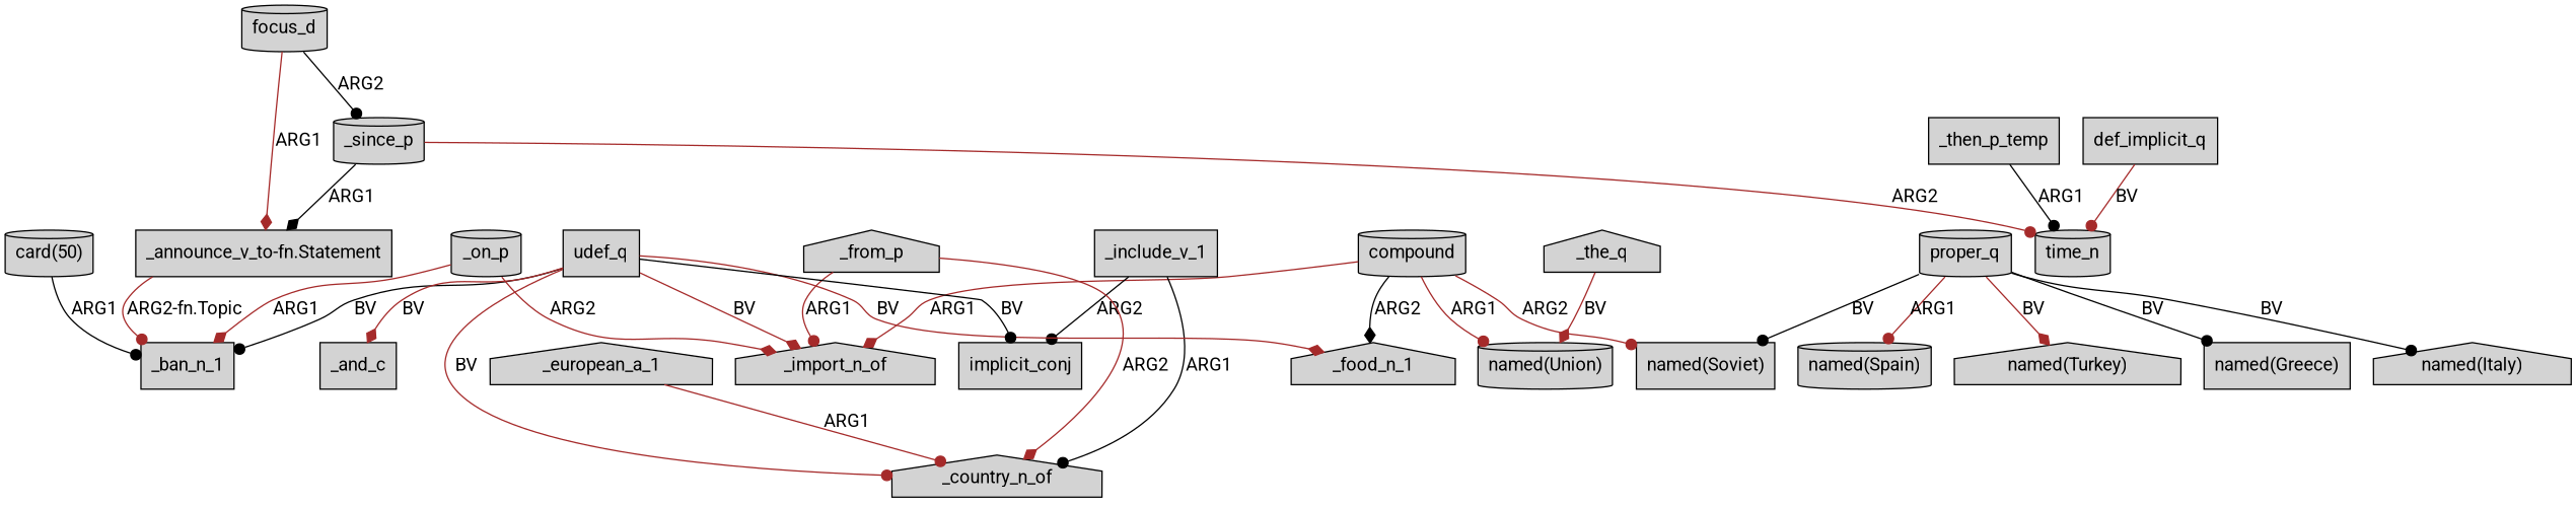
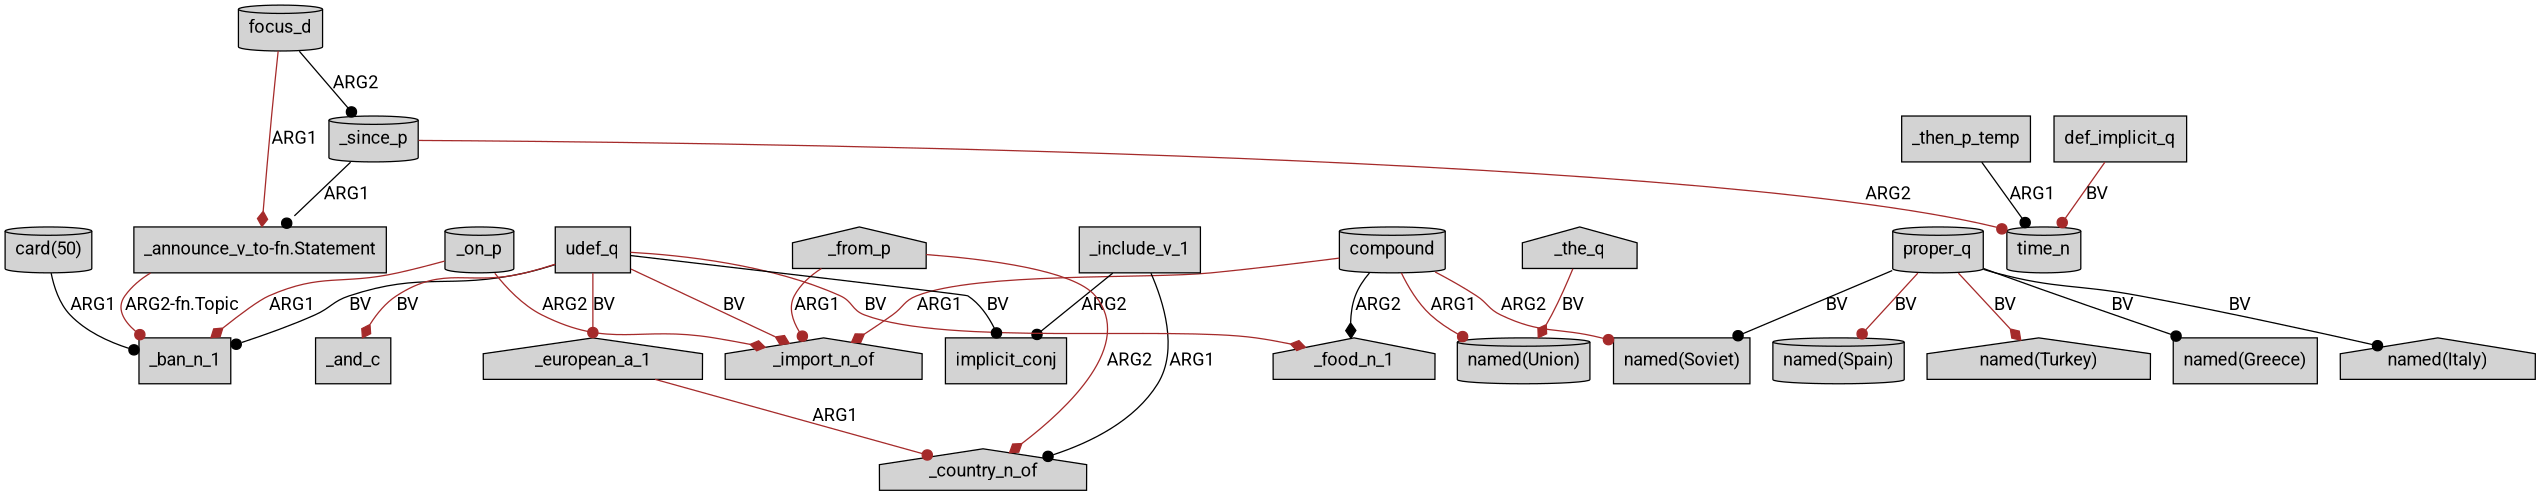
  digraph {
    fontname=Roboto
    node [fontname=Roboto shape=box style=filled]
    edge [arrowhead=dot color=brown fontname=Roboto]
    focus_d [shape=cylinder]
    _since_p [shape=cylinder]
    "_announce_v_to-fn.Statement"
    time_n [shape=cylinder]
    _ban_n_1
    _food_n_1 [shape=house]
    compound [shape=cylinder]
    _import_n_of [shape=house]
    "named(Soviet)"
    "named(Union)" [shape=cylinder]
    _include_v_1
    _country_n_of [shape=house]
    implicit_conj
    def_implicit_q
    _the_q [shape=house]
    _from_p [shape=house]
    udef_q
    _and_c
    proper_q [shape=cylinder]
    "named(Spain)" [shape=cylinder]
    "named(Turkey)" [shape=house]
    "named(Greece)"
    "named(Italy)" [shape=house]
    _then_p_temp
    "card(50)" [shape=cylinder]
    _on_p [shape=cylinder]
    _european_a_1 [shape=house]
    focus_d -> _since_p [color=black label=ARG2]
    focus_d -> "_announce_v_to-fn.Statement" [arrowhead=diamond label=ARG1]
-   _since_p -> "_announce_v_to-fn.Statement" [arrowhead=diamond color=black label=ARG1]
+   _since_p -> "_announce_v_to-fn.Statement" [color=black label=ARG1]
    _since_p -> time_n [label=ARG2]
    "_announce_v_to-fn.Statement" -> _ban_n_1 [label="ARG2-fn.Topic"]
    compound -> _food_n_1 [arrowhead=diamond color=black label=ARG2]
    compound -> _import_n_of [arrowhead=diamond label=ARG1]
    compound -> "named(Soviet)" [label=ARG2]
    compound -> "named(Union)" [label=ARG1]
    _include_v_1 -> _country_n_of [color=black label=ARG1]
    _include_v_1 -> implicit_conj [color=black label=ARG2]
    def_implicit_q -> time_n [label=BV]
    _the_q -> "named(Union)" [arrowhead=diamond label=BV]
    _from_p -> _import_n_of [label=ARG1]
    _from_p -> _country_n_of [arrowhead=diamond label=ARG2]
    udef_q -> _ban_n_1 [color=black label=BV]
    udef_q -> _food_n_1 [arrowhead=diamond label=BV]
    udef_q -> _import_n_of [arrowhead=diamond label=BV]
-   udef_q -> _country_n_of [label=BV]
+   udef_q -> _european_a_1 [label=BV]
    udef_q -> implicit_conj [color=black label=BV]
    udef_q -> _and_c [arrowhead=diamond label=BV]
    proper_q -> "named(Soviet)" [color=black label=BV]
-   proper_q -> "named(Spain)" [label=ARG1]
+   proper_q -> "named(Spain)" [label=BV]
    proper_q -> "named(Turkey)" [arrowhead=diamond label=BV]
    proper_q -> "named(Greece)" [color=black label=BV]
    proper_q -> "named(Italy)" [color=black label=BV]
    _then_p_temp -> time_n [color=black label=ARG1]
    "card(50)" -> _ban_n_1 [color=black label=ARG1]
    _on_p -> _ban_n_1 [arrowhead=diamond label=ARG1]
    _on_p -> _import_n_of [arrowhead=diamond label=ARG2]
    _european_a_1 -> _country_n_of [label=ARG1]
  }
